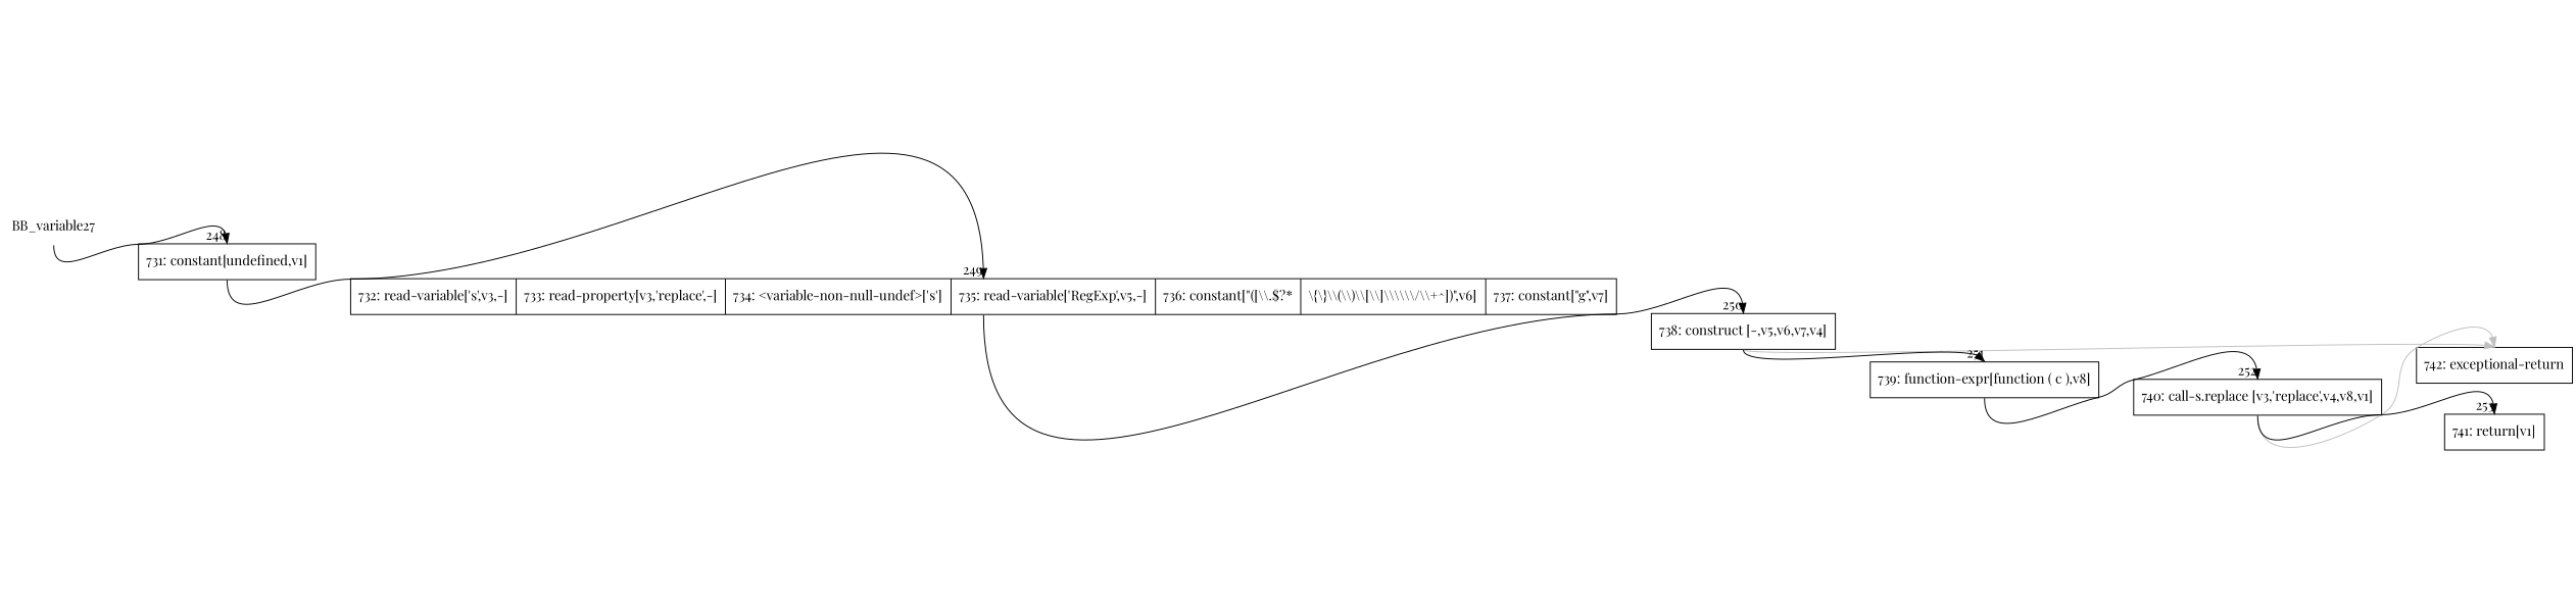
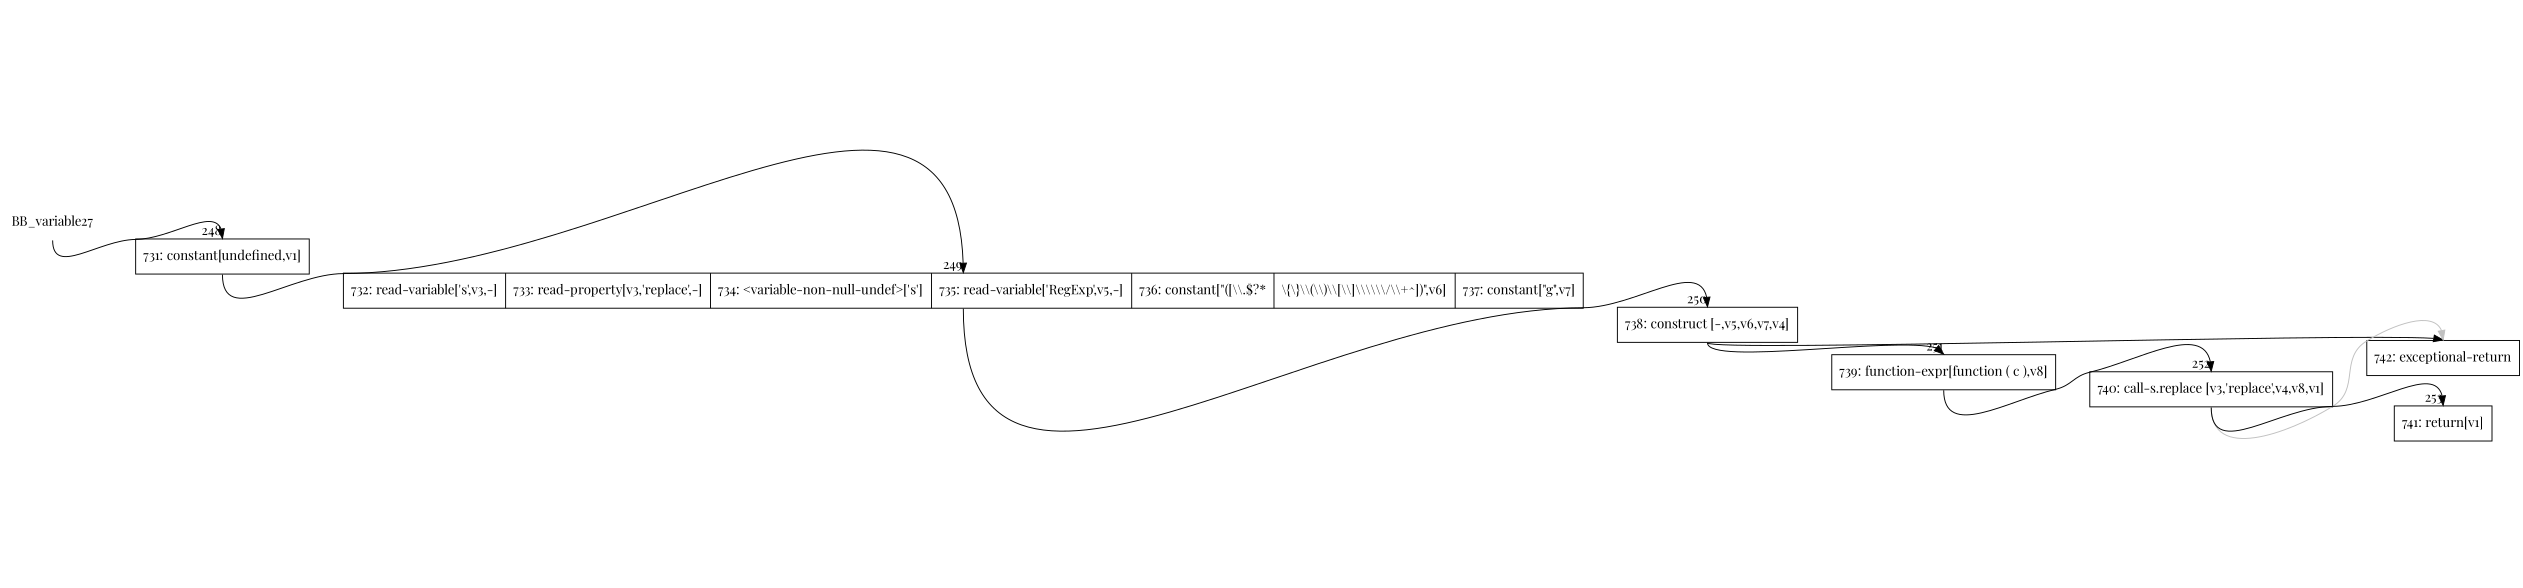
  digraph {
    fontname="Playfair Display"
    rankdir=LR
    node [fontname="Playfair Display" shape=record]
    edge [fontname="Playfair Display" headport=n tailport=s]
    n1 [label=BB_variable27 shape=none]
    n2 [label="{731: constant[undefined,v1]}"]
    n3 [label="{732: read-variable['s',v3,-]|733: read-property[v3,'replace',-]|734: \<variable-non-null-undef\>['s']|735: read-variable['RegExp',v5,-]|736: constant[\"([\\\\.$?*|\\\{\\\}\\\\(\\\\)\\\\[\\\\]\\\\\\\\\\\\/\\\\+^])\",v6]|737: constant[\"g\",v7]}"]
    n4 [label="{738: construct [-,v5,v6,v7,v4]}"]
    n5 [label="{742: exceptional-return}"]
    n6 [label="{739: function-expr[function ( c ),v8]}"]
    n7 [label="{740: call-s.replace [v3,'replace',v4,v8,v1]}"]
    n8 [label="{741: return[v1]}"]
    n1 -> n2 [headlabel="    248"]
    n2 -> n3 [headlabel="      249"]
    n3 -> n4 [headlabel="      250"]
-   n4 -> n5 [color=gray]
+   n4 -> n5 [color=black]
    n4 -> n6 [headlabel="      251"]
    n6 -> n7 [headlabel="      252"]
    n7 -> n5 [color=gray]
    n7 -> n8 [headlabel="      253"]
  }
